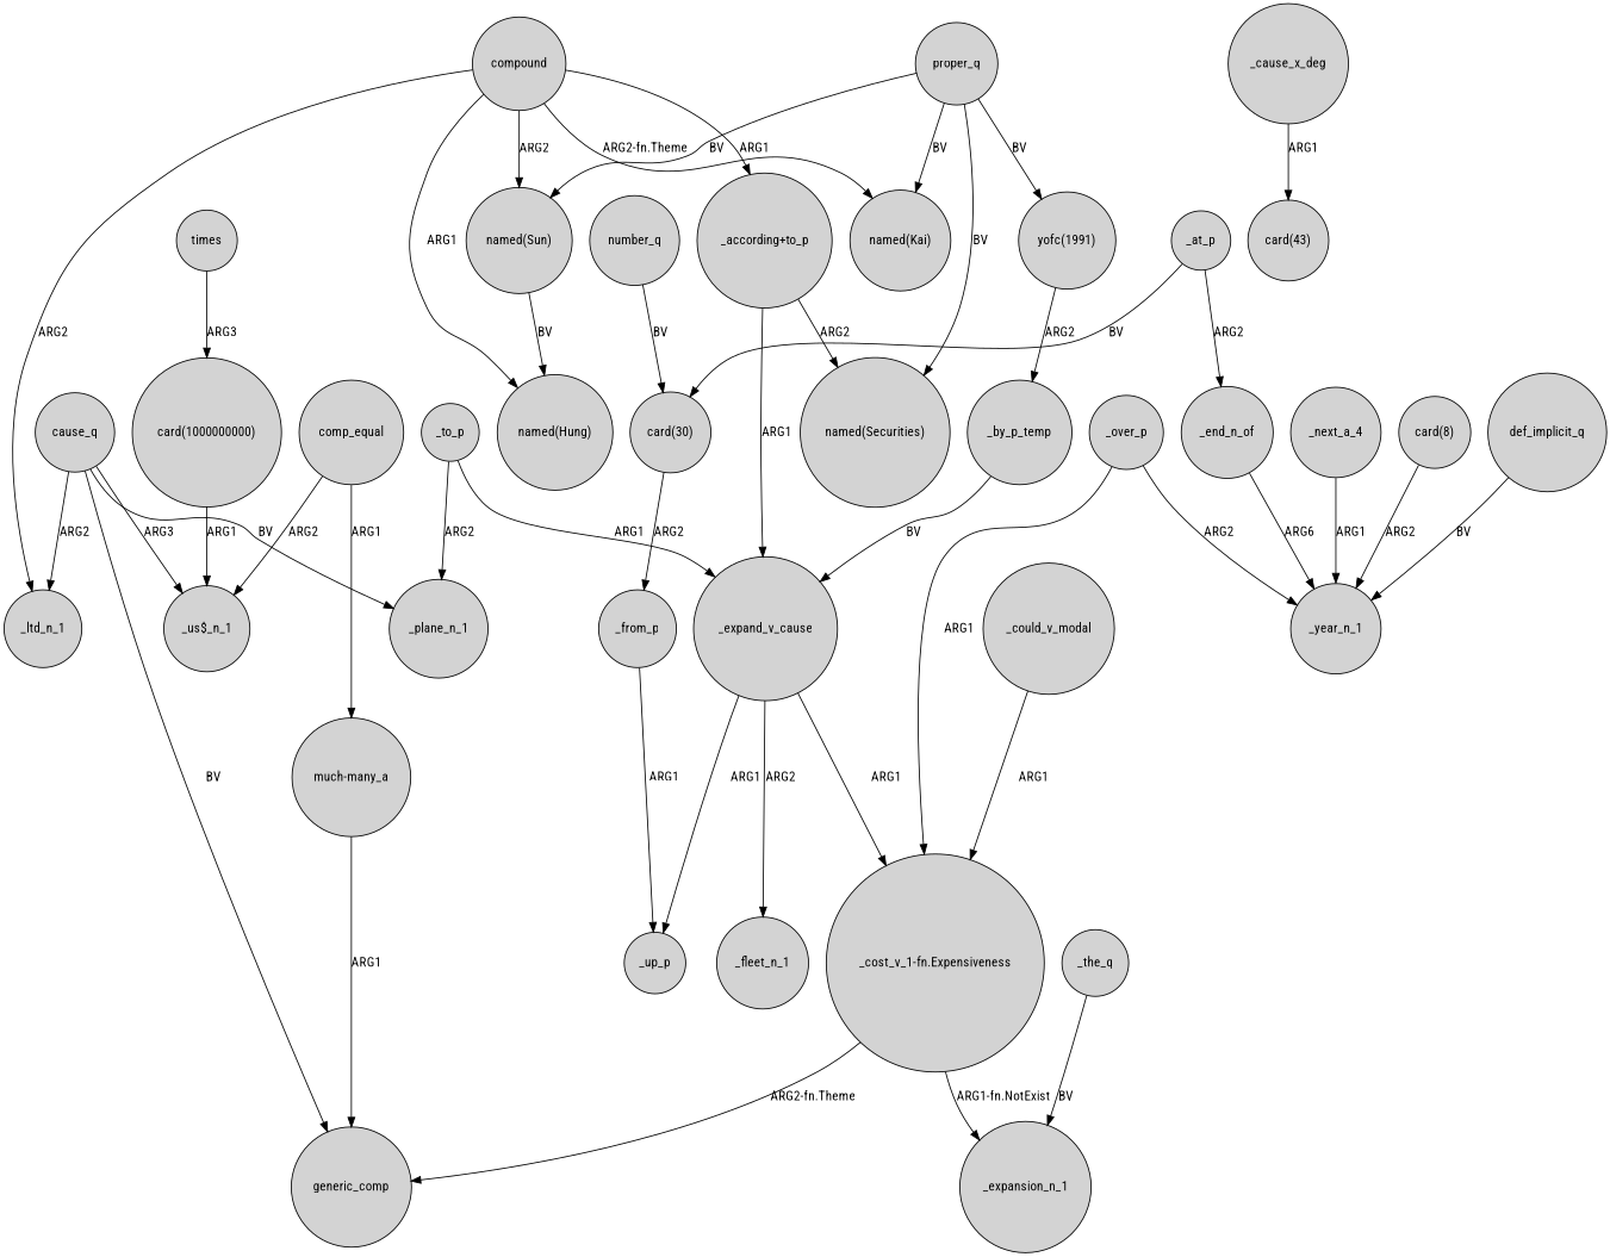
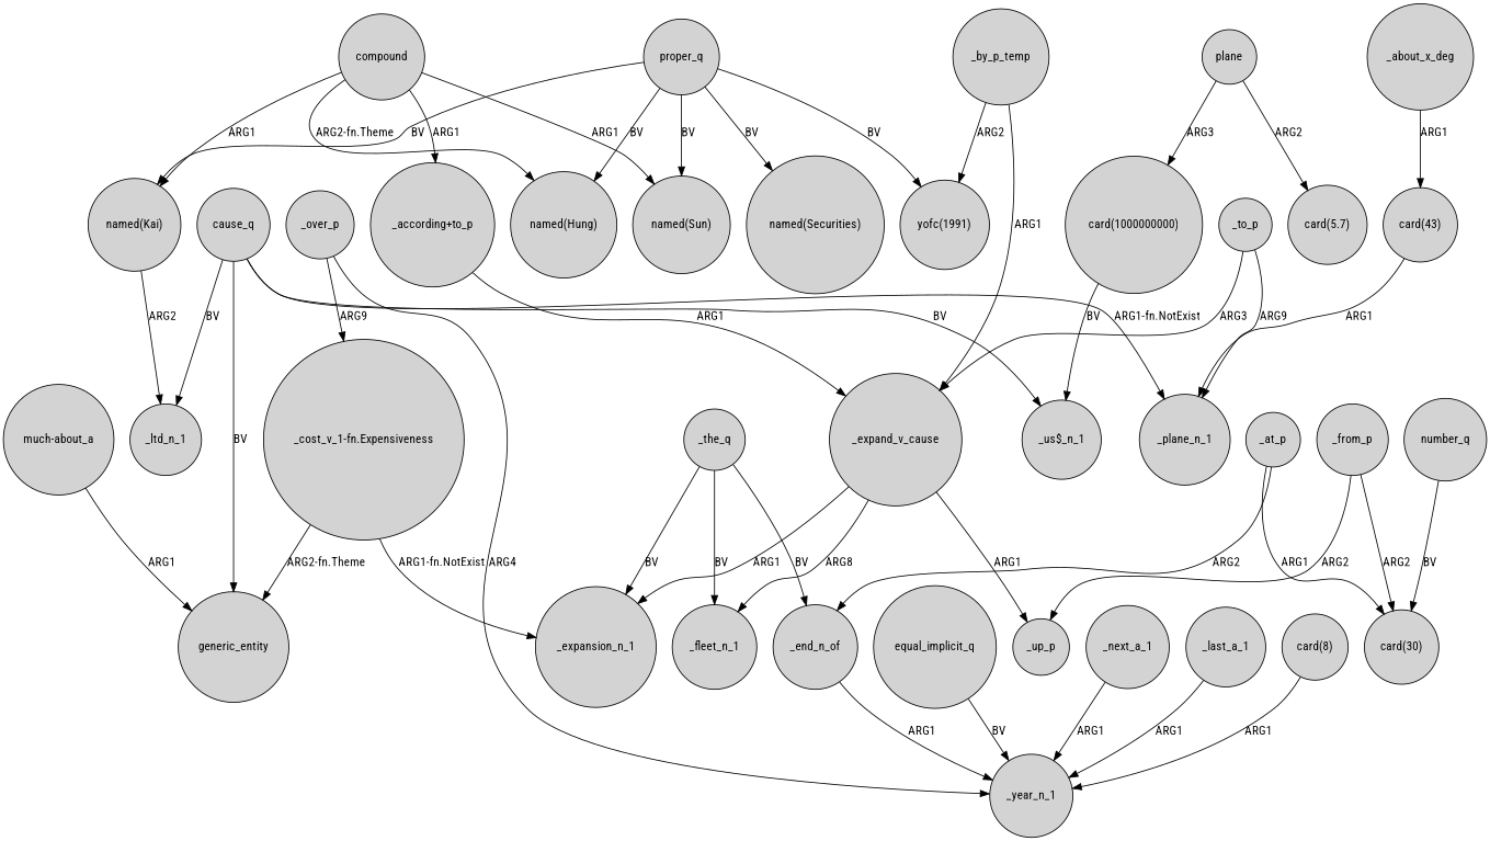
  digraph {
    fontname="Roboto Condensed"
    node [fontname="Roboto Condensed" shape=circle style=filled]
    edge [fontname="Roboto Condensed"]
    compound
    "named(Kai)"
    "named(Sun)"
    _ltd_n_1
    "named(Hung)"
    "_according+to_p"
    _at_p
    "card(30)"
    _end_n_of
    _year_n_1
    n11 [label=cause_q]
-   generic_entity [label=generic_comp]
+   generic_entity
    "_us$_n_1"
    _plane_n_1
-   def_implicit_q
-   "much-many_a"
+   def_implicit_q [label=equal_implicit_q]
+   "much-many_a" [label="much-about_a"]
    _the_q
    _expansion_n_1
    _fleet_n_1
    proper_q
    "named(Securities)"
    "yofc(1991)"
-   comp_equal
    _over_p
    "_cost_v_1-fn.Expensiveness"
    _from_p
    _up_p
    _expand_v_cause
-   times
+   times [label=plane]
    "card(1000000000)"
+   "card(5.7)"
    _by_p_temp
-   _about_x_deg [label=_cause_x_deg]
+   _about_x_deg
    "card(43)"
-   _could_v_modal
-   _next_a_1 [label=_next_a_4]
+   _next_a_1
    number_q
+   _last_a_1
    "card(8)"
    _to_p
-   compound -> "named(Kai)" [label="ARG2-fn.Theme"]
-   compound -> "named(Sun)" [label=ARG2]
-   compound -> _ltd_n_1 [label=ARG2]
-   compound -> "named(Hung)" [label=ARG1]
+   compound -> "named(Kai)" [label=ARG1]
+   compound -> "named(Sun)" [label=ARG1]
+   "named(Kai)" -> _ltd_n_1 [label=ARG2]
+   compound -> "named(Hung)" [label="ARG2-fn.Theme"]
    compound -> "_according+to_p" [label=ARG1]
-   "_according+to_p" -> "named(Securities)" [label=ARG2]
    "_according+to_p" -> _expand_v_cause [label=ARG1]
-   _at_p -> "card(30)" [label=BV]
+   _at_p -> "card(30)" [label=ARG1]
    _at_p -> _end_n_of [label=ARG2]
-   _end_n_of -> _year_n_1 [label=ARG6]
-   n11 -> _ltd_n_1 [label=ARG2]
+   _end_n_of -> _year_n_1 [label=ARG1]
+   n11 -> _ltd_n_1 [label=BV]
    n11 -> generic_entity [label=BV]
-   n11 -> "_us$_n_1" [label=ARG3]
-   n11 -> _plane_n_1 [label=BV]
+   n11 -> "_us$_n_1" [label=BV]
+   n11 -> _plane_n_1 [label="ARG1-fn.NotExist"]
    def_implicit_q -> _year_n_1 [label=BV]
    "much-many_a" -> generic_entity [label=ARG1]
+   _the_q -> _end_n_of [label=BV]
    _the_q -> _expansion_n_1 [label=BV]
+   _the_q -> _fleet_n_1 [label=BV]
    proper_q -> "named(Kai)" [label=BV]
    proper_q -> "named(Sun)" [label=BV]
-   "named(Sun)" -> "named(Hung)" [label=BV]
+   proper_q -> "named(Hung)" [label=BV]
    proper_q -> "named(Securities)" [label=BV]
    proper_q -> "yofc(1991)" [label=BV]
-   comp_equal -> "_us$_n_1" [label=ARG2]
-   comp_equal -> "much-many_a" [label=ARG1]
-   _over_p -> _year_n_1 [label=ARG2]
-   _over_p -> "_cost_v_1-fn.Expensiveness" [label=ARG1]
+   _over_p -> _year_n_1 [label=ARG4]
+   _over_p -> "_cost_v_1-fn.Expensiveness" [label=ARG9]
    "_cost_v_1-fn.Expensiveness" -> generic_entity [label="ARG2-fn.Theme"]
    "_cost_v_1-fn.Expensiveness" -> _expansion_n_1 [label="ARG1-fn.NotExist"]
-   "card(30)" -> _from_p [label=ARG2]
-   _from_p -> _up_p [label=ARG1]
-   _expand_v_cause -> "_cost_v_1-fn.Expensiveness" [label=ARG1]
-   _expand_v_cause -> _fleet_n_1 [label=ARG2]
+   _from_p -> "card(30)" [label=ARG2]
+   _from_p -> _up_p [label=ARG2]
+   _expand_v_cause -> _expansion_n_1 [label=ARG1]
+   _expand_v_cause -> _fleet_n_1 [label=ARG8]
    _expand_v_cause -> _up_p [label=ARG1]
    times -> "card(1000000000)" [label=ARG3]
-   "card(1000000000)" -> "_us$_n_1" [label=ARG1]
-   "yofc(1991)" -> _by_p_temp [label=ARG2]
-   _by_p_temp -> _expand_v_cause [label=BV]
+   times -> "card(5.7)" [label=ARG2]
+   "card(1000000000)" -> "_us$_n_1" [label=BV]
+   _by_p_temp -> "yofc(1991)" [label=ARG2]
+   _by_p_temp -> _expand_v_cause [label=ARG1]
    _about_x_deg -> "card(43)" [label=ARG1]
-   _could_v_modal -> "_cost_v_1-fn.Expensiveness" [label=ARG1]
+   "card(43)" -> _plane_n_1 [label=ARG1]
    _next_a_1 -> _year_n_1 [label=ARG1]
    number_q -> "card(30)" [label=BV]
-   "card(8)" -> _year_n_1 [label=ARG2]
-   _to_p -> _plane_n_1 [label=ARG2]
-   _to_p -> _expand_v_cause [label=ARG1]
+   _last_a_1 -> _year_n_1 [label=ARG1]
+   "card(8)" -> _year_n_1 [label=ARG1]
+   _to_p -> _plane_n_1 [label=ARG9]
+   _to_p -> _expand_v_cause [label=ARG3]
  }
